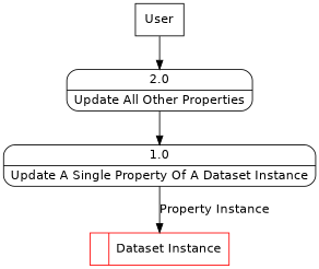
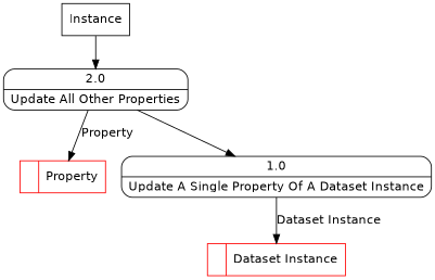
  digraph {
    fontname="DejaVu Sans"
    node [fontname="DejaVu Sans" shape=record]
    edge [fontname="DejaVu Sans"]
    n1 [color=red label="<f0>  |<f1> Dataset Instance "]
-   n3 [label=User shape=box]
+   n2 [color=red label="<f0>  |<f1> Property "]
+   n3 [label=Instance shape=box]
    n4 [label="{<f0> 2.0|<f1> Update All Other Properties }" shape=Mrecord]
    n5 [label="{<f0> 1.0|<f1> Update A Single Property Of A Dataset Instance }" shape=Mrecord]
    n3 -> n4
+   n4 -> n2 [label=Property]
    n4 -> n5
-   n5 -> n1 [label="Property Instance"]
+   n5 -> n1 [label="Dataset Instance"]
  }
